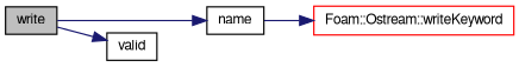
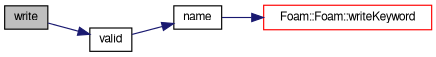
  digraph {
    rankdir=LR
    node [color=black fontname=FreeSans fontsize=10 shape=record]
    edge [color=midnightblue fontname=FreeSans fontsize=10 labelfontname=FreeSans labelfontsize=10 style=solid]
    n1 [fillcolor=grey75 fontcolor=black height=0.2 label=write style=filled width=0.4]
    n2 [height=0.2 label=name width=0.4]
    n3 [height=0.2 label=valid width=0.4]
-   n4 [color=red height=0.2 label="Foam::Ostream::writeKeyword" width=0.4]
-   n1 -> n2
+   n4 [color=red height=0.2 label="Foam::Foam::writeKeyword" width=0.4]
+   n3 -> n2
    n1 -> n3
    n2 -> n4
  }
